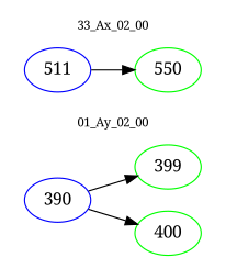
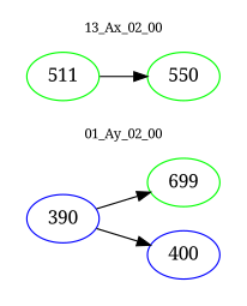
  digraph {
    fontname="Noto Serif"
    rankdir=LR
    node [color=green fontname="Noto Serif"]
    edge [color=black fontname="Noto Serif"]
    n1 [color=blue label=390]
-   n2 [label=400]
-   n3 [label=399]
-   n4 [color=blue label=511]
+   n2 [color=blue label=400]
+   n3 [label=699]
+   n4 [label=511]
    n5 [label=550]
    subgraph cluster_1 {
      color=white
      fontsize=10
      label="01_Ay_02_00"
      n1
      n2
      n3
    }
    subgraph cluster_2 {
      color=white
      fontsize=10
-     label="33_Ax_02_00"
+     label="13_Ax_02_00"
      n4
      n5
    }
    n1 -> n2
    n1 -> n3
    n4 -> n5
  }
